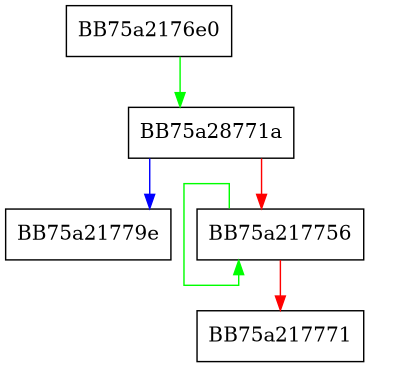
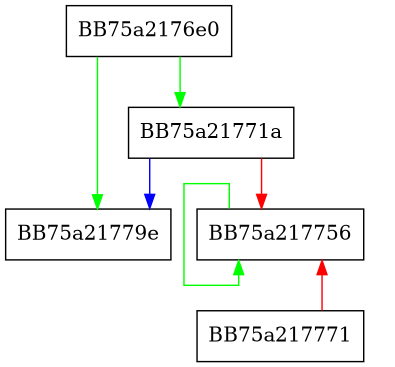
  digraph {
    splines=ortho
    node [shape=box]
    edge [color=green]
    BB75a2176e0
    BB75a21779e
-   BB75a21771a [label=BB75a28771a]
+   BB75a21771a
    BB75a217756
    BB75a217771
+   BB75a2176e0 -> BB75a21779e
    BB75a2176e0 -> BB75a21771a
    BB75a21771a -> BB75a21779e [color=blue]
    BB75a21771a -> BB75a217756 [color=red]
    BB75a217756 -> BB75a217756
-   BB75a217756 -> BB75a217771 [color=red]
+   BB75a217771 -> BB75a217756 [color=red]
  }
